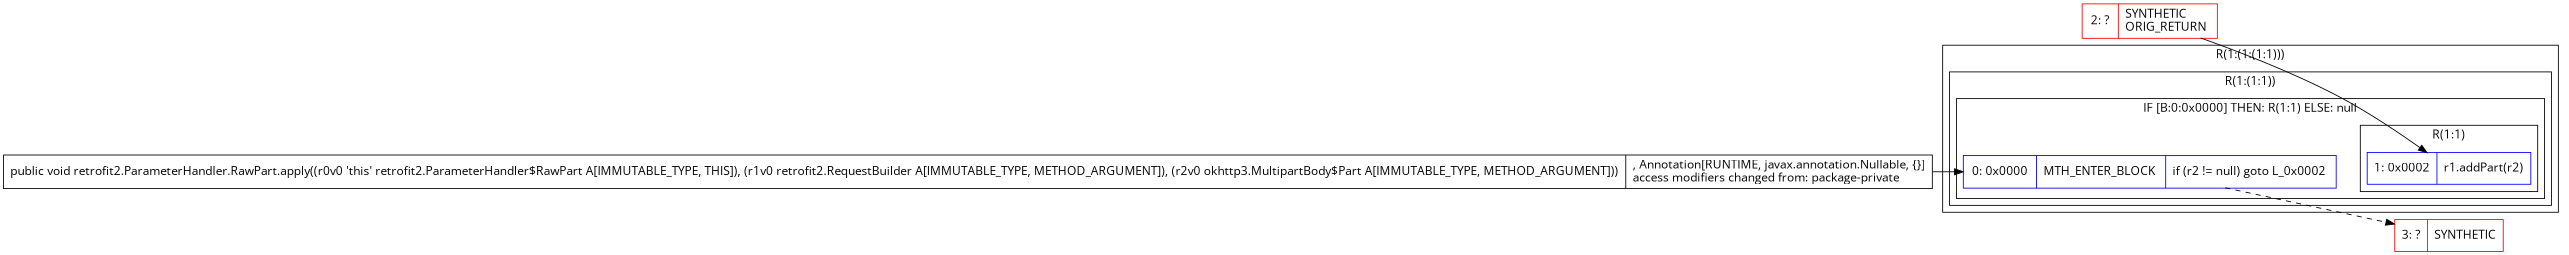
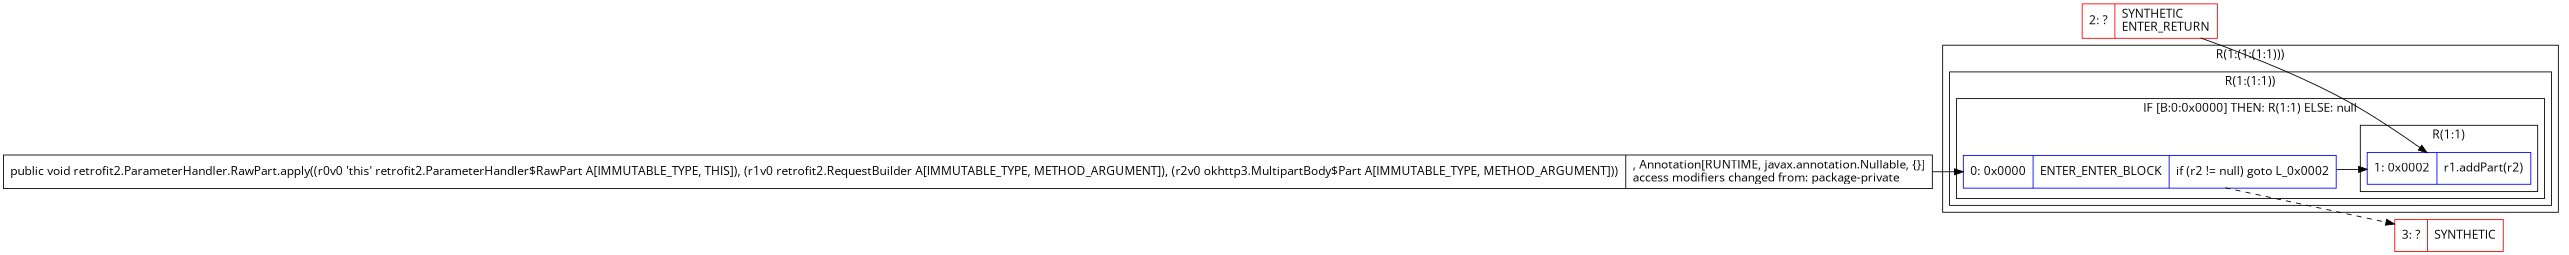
  digraph {
    fontname="Open Sans"
    rankdir=LR
    node [color=blue fontname="Open Sans" shape=record]
    edge [fontname="Open Sans"]
    n1 [label="{1\:\ 0x0002|r1.addPart(r2)\l}"]
-   n2 [label="{0\:\ 0x0000|MTH_ENTER_BLOCK\l|if (r2 != null) goto L_0x0002\l}"]
+   n2 [label="{0\:\ 0x0000|ENTER_ENTER_BLOCK\l|if (r2 != null) goto L_0x0002\l}"]
    n3 [color=red label="{3\:\ ?|SYNTHETIC\l}"]
-   n4 [color=red label="{2\:\ ?|SYNTHETIC\lORIG_RETURN\l}"]
+   n4 [color=red label="{2\:\ ?|SYNTHETIC\lENTER_RETURN\l}"]
    n5 [label="{public void retrofit2.ParameterHandler.RawPart.apply((r0v0 'this' retrofit2.ParameterHandler$RawPart A[IMMUTABLE_TYPE, THIS]), (r1v0 retrofit2.RequestBuilder A[IMMUTABLE_TYPE, METHOD_ARGUMENT]), (r2v0 okhttp3.MultipartBody$Part A[IMMUTABLE_TYPE, METHOD_ARGUMENT]))  | , Annotation[RUNTIME, javax.annotation.Nullable, \{\}]\laccess modifiers changed from: package\-private\l}" color=""]
    subgraph cluster_1 {
      label="R(1:(1:(1:1)))"
      subgraph cluster_2 {
        label="R(1:(1:1))"
        subgraph cluster_3 {
          label="IF [B:0:0x0000] THEN: R(1:1) ELSE: null"
          n2
          subgraph cluster_4 {
            label="R(1:1)"
            n1
          }
        }
      }
    }
+   n2 -> n1
    n2 -> n3 [style=dashed]
    n4 -> n1
    n5 -> n2
  }
